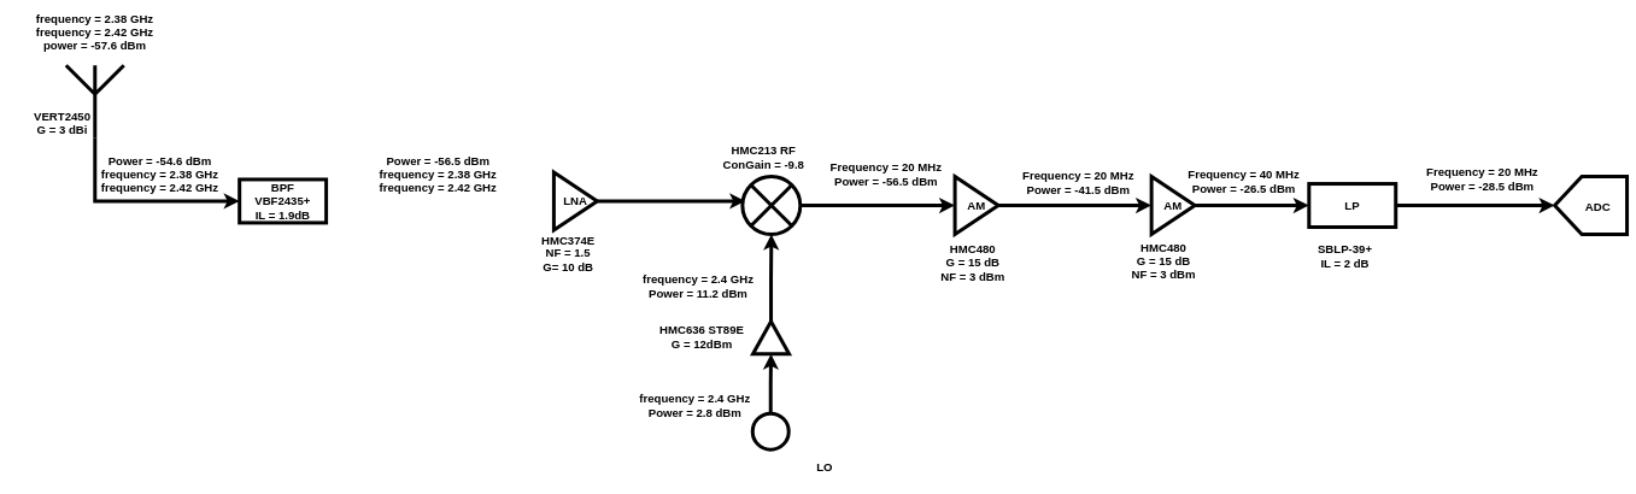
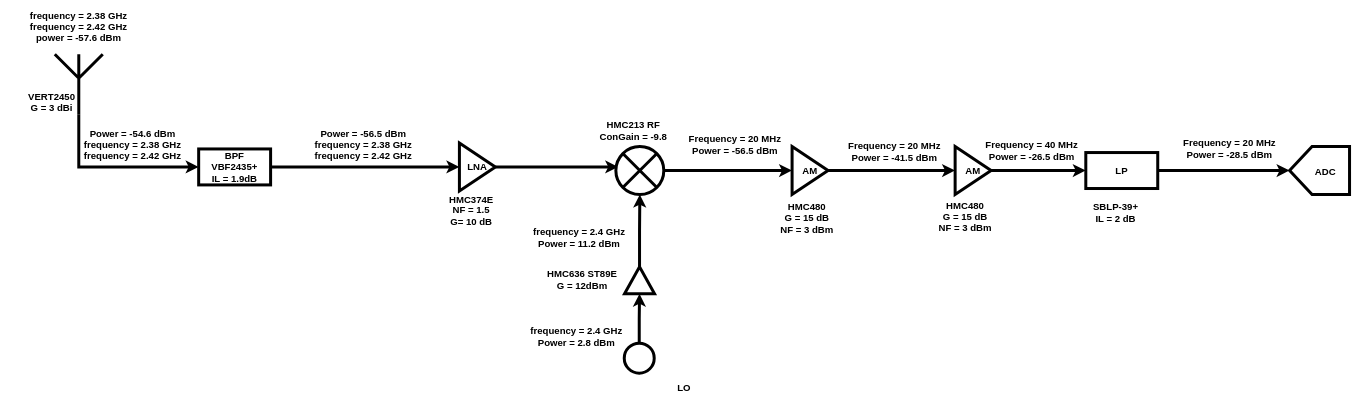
  <mxCell id="0" />
  <mxCell id="1" parent="0" />
  <mxCell id="2" style="edgeStyle=orthogonalEdgeStyle;rounded=0;orthogonalLoop=1;jettySize=auto;html=1;exitX=0.5;exitY=1;exitDx=0;exitDy=0;exitPerimeter=0;entryX=0;entryY=0.5;entryDx=0;entryDy=0;strokeWidth=5;fontSize=16;fontStyle=1" parent="1" source="3" target="10" edge="1"><mxGeometry relative="1" as="geometry" /></mxCell>
  <mxCell id="3" value="" style="verticalLabelPosition=bottom;shadow=0;dashed=0;align=center;html=1;verticalAlign=top;shape=mxgraph.electrical.radio.aerial_-_antenna_1;strokeWidth=5;fontSize=16;fontStyle=1" parent="1" vertex="1"><mxGeometry x="90" y="90" width="80" height="100" as="geometry" /></mxCell>
  <mxCell id="4" style="edgeStyle=orthogonalEdgeStyle;rounded=0;orthogonalLoop=1;jettySize=auto;html=1;exitX=1;exitY=0.5;exitDx=0;exitDy=0;entryX=0.05;entryY=0.425;entryDx=0;entryDy=0;entryPerimeter=0;strokeWidth=5;fontSize=16;fontStyle=1" parent="1" source="5" target="19" edge="1"><mxGeometry relative="1" as="geometry" /></mxCell>
  <mxCell id="5" value="LNA" style="triangle;whiteSpace=wrap;html=1;strokeWidth=5;fontSize=16;fontStyle=1" parent="1" vertex="1"><mxGeometry x="765" y="238" width="60" height="80" as="geometry" /></mxCell>
  <mxCell id="6" value="HMC374E" style="text;html=1;strokeColor=none;fillColor=none;align=center;verticalAlign=middle;whiteSpace=wrap;rounded=0;strokeWidth=5;fontSize=16;fontStyle=1" parent="1" vertex="1"><mxGeometry x="755" y="318" width="60" height="30" as="geometry" /></mxCell>
  <mxCell id="7" value="NF = 1.5&lt;br style=&quot;font-size: 16px;&quot;&gt;G= 10 dB&lt;br style=&quot;font-size: 16px;&quot;&gt;" style="text;html=1;strokeColor=none;fillColor=none;align=center;verticalAlign=middle;whiteSpace=wrap;rounded=0;strokeWidth=5;fontSize=16;fontStyle=1" parent="1" vertex="1"><mxGeometry x="710" y="340" width="150" height="38" as="geometry" /></mxCell>
  <mxCell id="8" value="VERT2450&lt;br style=&quot;font-size: 16px;&quot;&gt;G = 3 dBi" style="text;html=1;strokeColor=none;fillColor=none;align=center;verticalAlign=middle;whiteSpace=wrap;rounded=0;strokeWidth=5;fontSize=16;fontStyle=1" parent="1" vertex="1"><mxGeometry x="20" y="155" width="130" height="30" as="geometry" /></mxCell>
+ <mxCell id="9" style="edgeStyle=orthogonalEdgeStyle;rounded=0;orthogonalLoop=1;jettySize=auto;html=1;exitX=1;exitY=0.5;exitDx=0;exitDy=0;entryX=0;entryY=0.5;entryDx=0;entryDy=0;strokeWidth=5;fontSize=16;fontStyle=1" parent="1" source="10" target="5" edge="1"><mxGeometry relative="1" as="geometry" /></mxCell>
  <mxCell id="10" value="BPF&lt;br style=&quot;font-size: 16px;&quot;&gt;VBF2435+&lt;br style=&quot;font-size: 16px;&quot;&gt;IL = 1.9dB" style="rounded=0;whiteSpace=wrap;html=1;strokeWidth=5;fontSize=16;fontStyle=1" parent="1" vertex="1"><mxGeometry x="330" y="248" width="120" height="60" as="geometry" /></mxCell>
  <mxCell id="11" value="Power = -54.6 dBm&lt;br style=&quot;font-size: 16px;&quot;&gt;frequency = 2.38 GHz&lt;br style=&quot;font-size: 16px;&quot;&gt;frequency = 2.42 GHz" style="text;html=1;strokeColor=none;fillColor=none;align=center;verticalAlign=middle;whiteSpace=wrap;rounded=0;strokeWidth=5;fontSize=16;fontStyle=1" parent="1" vertex="1"><mxGeometry x="110" y="225" width="220" height="32" as="geometry" /></mxCell>
  <mxCell id="12" value="frequency = 2.38 GHz&lt;br style=&quot;font-size: 16px;&quot;&gt;frequency = 2.42 GHz&lt;br style=&quot;font-size: 16px;&quot;&gt;power = -57.6 dBm" style="text;html=1;strokeColor=none;fillColor=none;align=center;verticalAlign=middle;whiteSpace=wrap;rounded=0;strokeWidth=5;fontSize=16;fontStyle=1" parent="1" vertex="1"><mxGeometry x="35" y="20" width="190" height="48" as="geometry" /></mxCell>
  <mxCell id="13" value="Power = -56.5 dBm&lt;br style=&quot;font-size: 16px;&quot;&gt;frequency = 2.38 GHz&lt;br style=&quot;font-size: 16px;&quot;&gt;frequency = 2.42 GHz" style="text;html=1;strokeColor=none;fillColor=none;align=center;verticalAlign=middle;whiteSpace=wrap;rounded=0;strokeWidth=5;fontSize=16;fontStyle=1" parent="1" vertex="1"><mxGeometry x="510" y="225" width="190" height="32" as="geometry" /></mxCell>
  <mxCell id="14" style="edgeStyle=orthogonalEdgeStyle;rounded=0;orthogonalLoop=1;jettySize=auto;html=1;exitX=1;exitY=0.5;exitDx=0;exitDy=0;entryX=0.5;entryY=1;entryDx=0;entryDy=0;strokeWidth=5;fontSize=16;fontStyle=1" parent="1" source="15" target="19" edge="1"><mxGeometry relative="1" as="geometry" /></mxCell>
  <mxCell id="15" value="" style="triangle;whiteSpace=wrap;html=1;rotation=-90;strokeWidth=5;fontSize=16;fontStyle=1" parent="1" vertex="1"><mxGeometry x="1043" y="442" width="45" height="50" as="geometry" /></mxCell>
  <mxCell id="16" style="edgeStyle=orthogonalEdgeStyle;rounded=0;orthogonalLoop=1;jettySize=auto;html=1;exitX=0.5;exitY=0;exitDx=0;exitDy=0;entryX=0;entryY=0.5;entryDx=0;entryDy=0;strokeWidth=5;fontSize=16;fontStyle=1" parent="1" source="17" target="15" edge="1"><mxGeometry relative="1" as="geometry" /></mxCell>
  <mxCell id="17" value="" style="ellipse;whiteSpace=wrap;html=1;aspect=fixed;strokeWidth=5;fontSize=16;fontStyle=1" parent="1" vertex="1"><mxGeometry x="1040" y="572" width="50" height="50" as="geometry" /></mxCell>
  <mxCell id="18" style="edgeStyle=orthogonalEdgeStyle;rounded=0;orthogonalLoop=1;jettySize=auto;html=1;exitX=1;exitY=0.5;exitDx=0;exitDy=0;strokeWidth=5;fontSize=16;fontStyle=1" parent="1" source="19" target="28" edge="1"><mxGeometry relative="1" as="geometry" /></mxCell>
  <mxCell id="19" value="" style="shape=sumEllipse;perimeter=ellipsePerimeter;whiteSpace=wrap;html=1;backgroundOutline=1;strokeWidth=5;fontSize=16;fontStyle=1" parent="1" vertex="1"><mxGeometry x="1026" y="244" width="80" height="80" as="geometry" /></mxCell>
  <mxCell id="20" value="" style="shape=image;html=1;verticalAlign=top;verticalLabelPosition=bottom;labelBackgroundColor=#ffffff;imageAspect=0;aspect=fixed;image=https://cdn1.iconfinder.com/data/icons/CrystalClear/22x22/actions/14_sinus.png;strokeWidth=5;fontSize=16;fontStyle=1" parent="1" vertex="1"><mxGeometry x="1051" y="582" width="30" height="30" as="geometry" /></mxCell>
  <mxCell id="21" value="LO" style="text;html=1;strokeColor=none;fillColor=none;align=center;verticalAlign=middle;whiteSpace=wrap;rounded=0;strokeWidth=5;fontSize=16;fontStyle=1" parent="1" vertex="1"><mxGeometry x="1110" y="632" width="60" height="30" as="geometry" /></mxCell>
  <mxCell id="22" value="HMC636 ST89E&lt;br style=&quot;font-size: 16px;&quot;&gt;G = 12dBm" style="text;html=1;strokeColor=none;fillColor=none;align=center;verticalAlign=middle;whiteSpace=wrap;rounded=0;strokeWidth=5;fontSize=16;fontStyle=1" parent="1" vertex="1"><mxGeometry x="900" y="452" width="140" height="28" as="geometry" /></mxCell>
  <mxCell id="23" value="frequency = 2.4 GHz&lt;br style=&quot;font-size: 16px;&quot;&gt;Power = 2.8 dBm" style="text;html=1;strokeColor=none;fillColor=none;align=center;verticalAlign=middle;whiteSpace=wrap;rounded=0;strokeWidth=5;fontSize=16;fontStyle=1" parent="1" vertex="1"><mxGeometry x="870" y="542" width="181" height="38" as="geometry" /></mxCell>
  <mxCell id="24" value="frequency = 2.4 GHz&lt;br style=&quot;font-size: 16px;&quot;&gt;Power = 11.2 dBm" style="text;html=1;strokeColor=none;fillColor=none;align=center;verticalAlign=middle;whiteSpace=wrap;rounded=0;strokeWidth=5;fontSize=16;fontStyle=1" parent="1" vertex="1"><mxGeometry x="880" y="382" width="170" height="28" as="geometry" /></mxCell>
  <mxCell id="25" style="edgeStyle=orthogonalEdgeStyle;rounded=0;orthogonalLoop=1;jettySize=auto;html=1;exitX=1;exitY=0.5;exitDx=0;exitDy=0;entryX=0.5;entryY=1;entryDx=0;entryDy=0;strokeWidth=5;fontSize=16;fontStyle=1" parent="1" source="26" target="34" edge="1"><mxGeometry relative="1" as="geometry" /></mxCell>
  <mxCell id="26" value="LP" style="rounded=0;whiteSpace=wrap;html=1;strokeWidth=5;fontSize=16;fontStyle=1" parent="1" vertex="1"><mxGeometry x="1810" y="254" width="120" height="60" as="geometry" /></mxCell>
  <mxCell id="27" style="edgeStyle=orthogonalEdgeStyle;rounded=0;orthogonalLoop=1;jettySize=auto;html=1;exitX=1;exitY=0.5;exitDx=0;exitDy=0;entryX=0;entryY=0.5;entryDx=0;entryDy=0;strokeWidth=5;fontSize=16;fontStyle=1" parent="1" source="28" target="32" edge="1"><mxGeometry relative="1" as="geometry" /></mxCell>
  <mxCell id="28" value="AM" style="triangle;whiteSpace=wrap;html=1;strokeWidth=5;fontSize=16;fontStyle=1" parent="1" vertex="1"><mxGeometry x="1320" y="244" width="60" height="80" as="geometry" /></mxCell>
  <mxCell id="29" value="HMC480&lt;br style=&quot;font-size: 16px;&quot;&gt;G = 15 dB&lt;br style=&quot;font-size: 16px;&quot;&gt;NF = 3 dBm" style="text;html=1;strokeColor=none;fillColor=none;align=center;verticalAlign=middle;whiteSpace=wrap;rounded=0;strokeWidth=5;fontSize=16;fontStyle=1" parent="1" vertex="1"><mxGeometry x="1290" y="344" width="110" height="38" as="geometry" /></mxCell>
  <mxCell id="30" value="Frequency = 20 MHz&lt;br style=&quot;font-size: 16px;&quot;&gt;Power = -56.5 dBm" style="text;html=1;strokeColor=none;fillColor=none;align=center;verticalAlign=middle;whiteSpace=wrap;rounded=0;strokeWidth=5;fontSize=16;fontStyle=1" parent="1" vertex="1"><mxGeometry x="1130" y="220" width="190" height="42" as="geometry" /></mxCell>
  <mxCell id="31" style="edgeStyle=orthogonalEdgeStyle;rounded=0;orthogonalLoop=1;jettySize=auto;html=1;exitX=1;exitY=0.5;exitDx=0;exitDy=0;entryX=0;entryY=0.5;entryDx=0;entryDy=0;strokeWidth=5;fontSize=16;fontStyle=1" parent="1" source="32" target="26" edge="1"><mxGeometry relative="1" as="geometry" /></mxCell>
  <mxCell id="32" value="AM" style="triangle;whiteSpace=wrap;html=1;strokeWidth=5;fontSize=16;fontStyle=1" parent="1" vertex="1"><mxGeometry x="1592" y="244" width="60" height="80" as="geometry" /></mxCell>
  <mxCell id="33" value="HMC480&lt;br style=&quot;font-size: 16px;&quot;&gt;G = 15 dB&lt;br style=&quot;font-size: 16px;&quot;&gt;NF = 3 dBm" style="text;html=1;strokeColor=none;fillColor=none;align=center;verticalAlign=middle;whiteSpace=wrap;rounded=0;strokeWidth=5;fontSize=16;fontStyle=1" parent="1" vertex="1"><mxGeometry x="1550" y="342" width="118" height="37" as="geometry" /></mxCell>
  <mxCell id="34" value="" style="shape=offPageConnector;whiteSpace=wrap;html=1;rotation=90;strokeWidth=5;fontSize=16;fontStyle=1" parent="1" vertex="1"><mxGeometry x="2160" y="234" width="80" height="100" as="geometry" /></mxCell>
  <mxCell id="35" value="ADC" style="text;html=1;strokeColor=none;fillColor=none;align=center;verticalAlign=middle;whiteSpace=wrap;rounded=0;strokeWidth=5;fontSize=16;fontStyle=1" parent="1" vertex="1"><mxGeometry x="2180" y="271" width="60" height="30" as="geometry" /></mxCell>
  <mxCell id="36" value="Frequency = 20 MHz&lt;br style=&quot;font-size: 16px;&quot;&gt;Power = -41.5 dBm" style="text;html=1;strokeColor=none;fillColor=none;align=center;verticalAlign=middle;whiteSpace=wrap;rounded=0;strokeWidth=5;fontSize=16;fontStyle=1" parent="1" vertex="1"><mxGeometry x="1390" y="230" width="202" height="43" as="geometry" /></mxCell>
  <mxCell id="37" value="Frequency = 40 MHz&lt;br style=&quot;font-size: 16px;&quot;&gt;Power = -26.5 dBm" style="text;html=1;strokeColor=none;fillColor=none;align=center;verticalAlign=middle;whiteSpace=wrap;rounded=0;strokeWidth=5;fontSize=16;fontStyle=1" parent="1" vertex="1"><mxGeometry x="1630" y="228" width="180" height="45" as="geometry" /></mxCell>
  <mxCell id="38" value="SBLP-39+&lt;br style=&quot;font-size: 16px;&quot;&gt;IL = 2 dB" style="text;html=1;strokeColor=none;fillColor=none;align=center;verticalAlign=middle;whiteSpace=wrap;rounded=0;strokeWidth=5;fontSize=16;fontStyle=1" parent="1" vertex="1"><mxGeometry x="1810" y="336" width="100" height="35" as="geometry" /></mxCell>
  <mxCell id="39" value="Frequency = 20 MHz&lt;br style=&quot;font-size: 16px;&quot;&gt;Power = -28.5 dBm" style="text;html=1;strokeColor=none;fillColor=none;align=center;verticalAlign=middle;whiteSpace=wrap;rounded=0;strokeWidth=5;fontSize=16;fontStyle=1" parent="1" vertex="1"><mxGeometry x="1970" y="225" width="160" height="46" as="geometry" /></mxCell>
  <mxCell id="40" value="HMC213 RF&lt;br&gt;ConGain = -9.8" style="text;html=1;strokeColor=none;fillColor=none;align=center;verticalAlign=middle;whiteSpace=wrap;rounded=0;strokeWidth=5;fontSize=16;fontStyle=1" vertex="1" parent="1"><mxGeometry x="996" y="198" width="118.5" height="40" as="geometry" /></mxCell>
